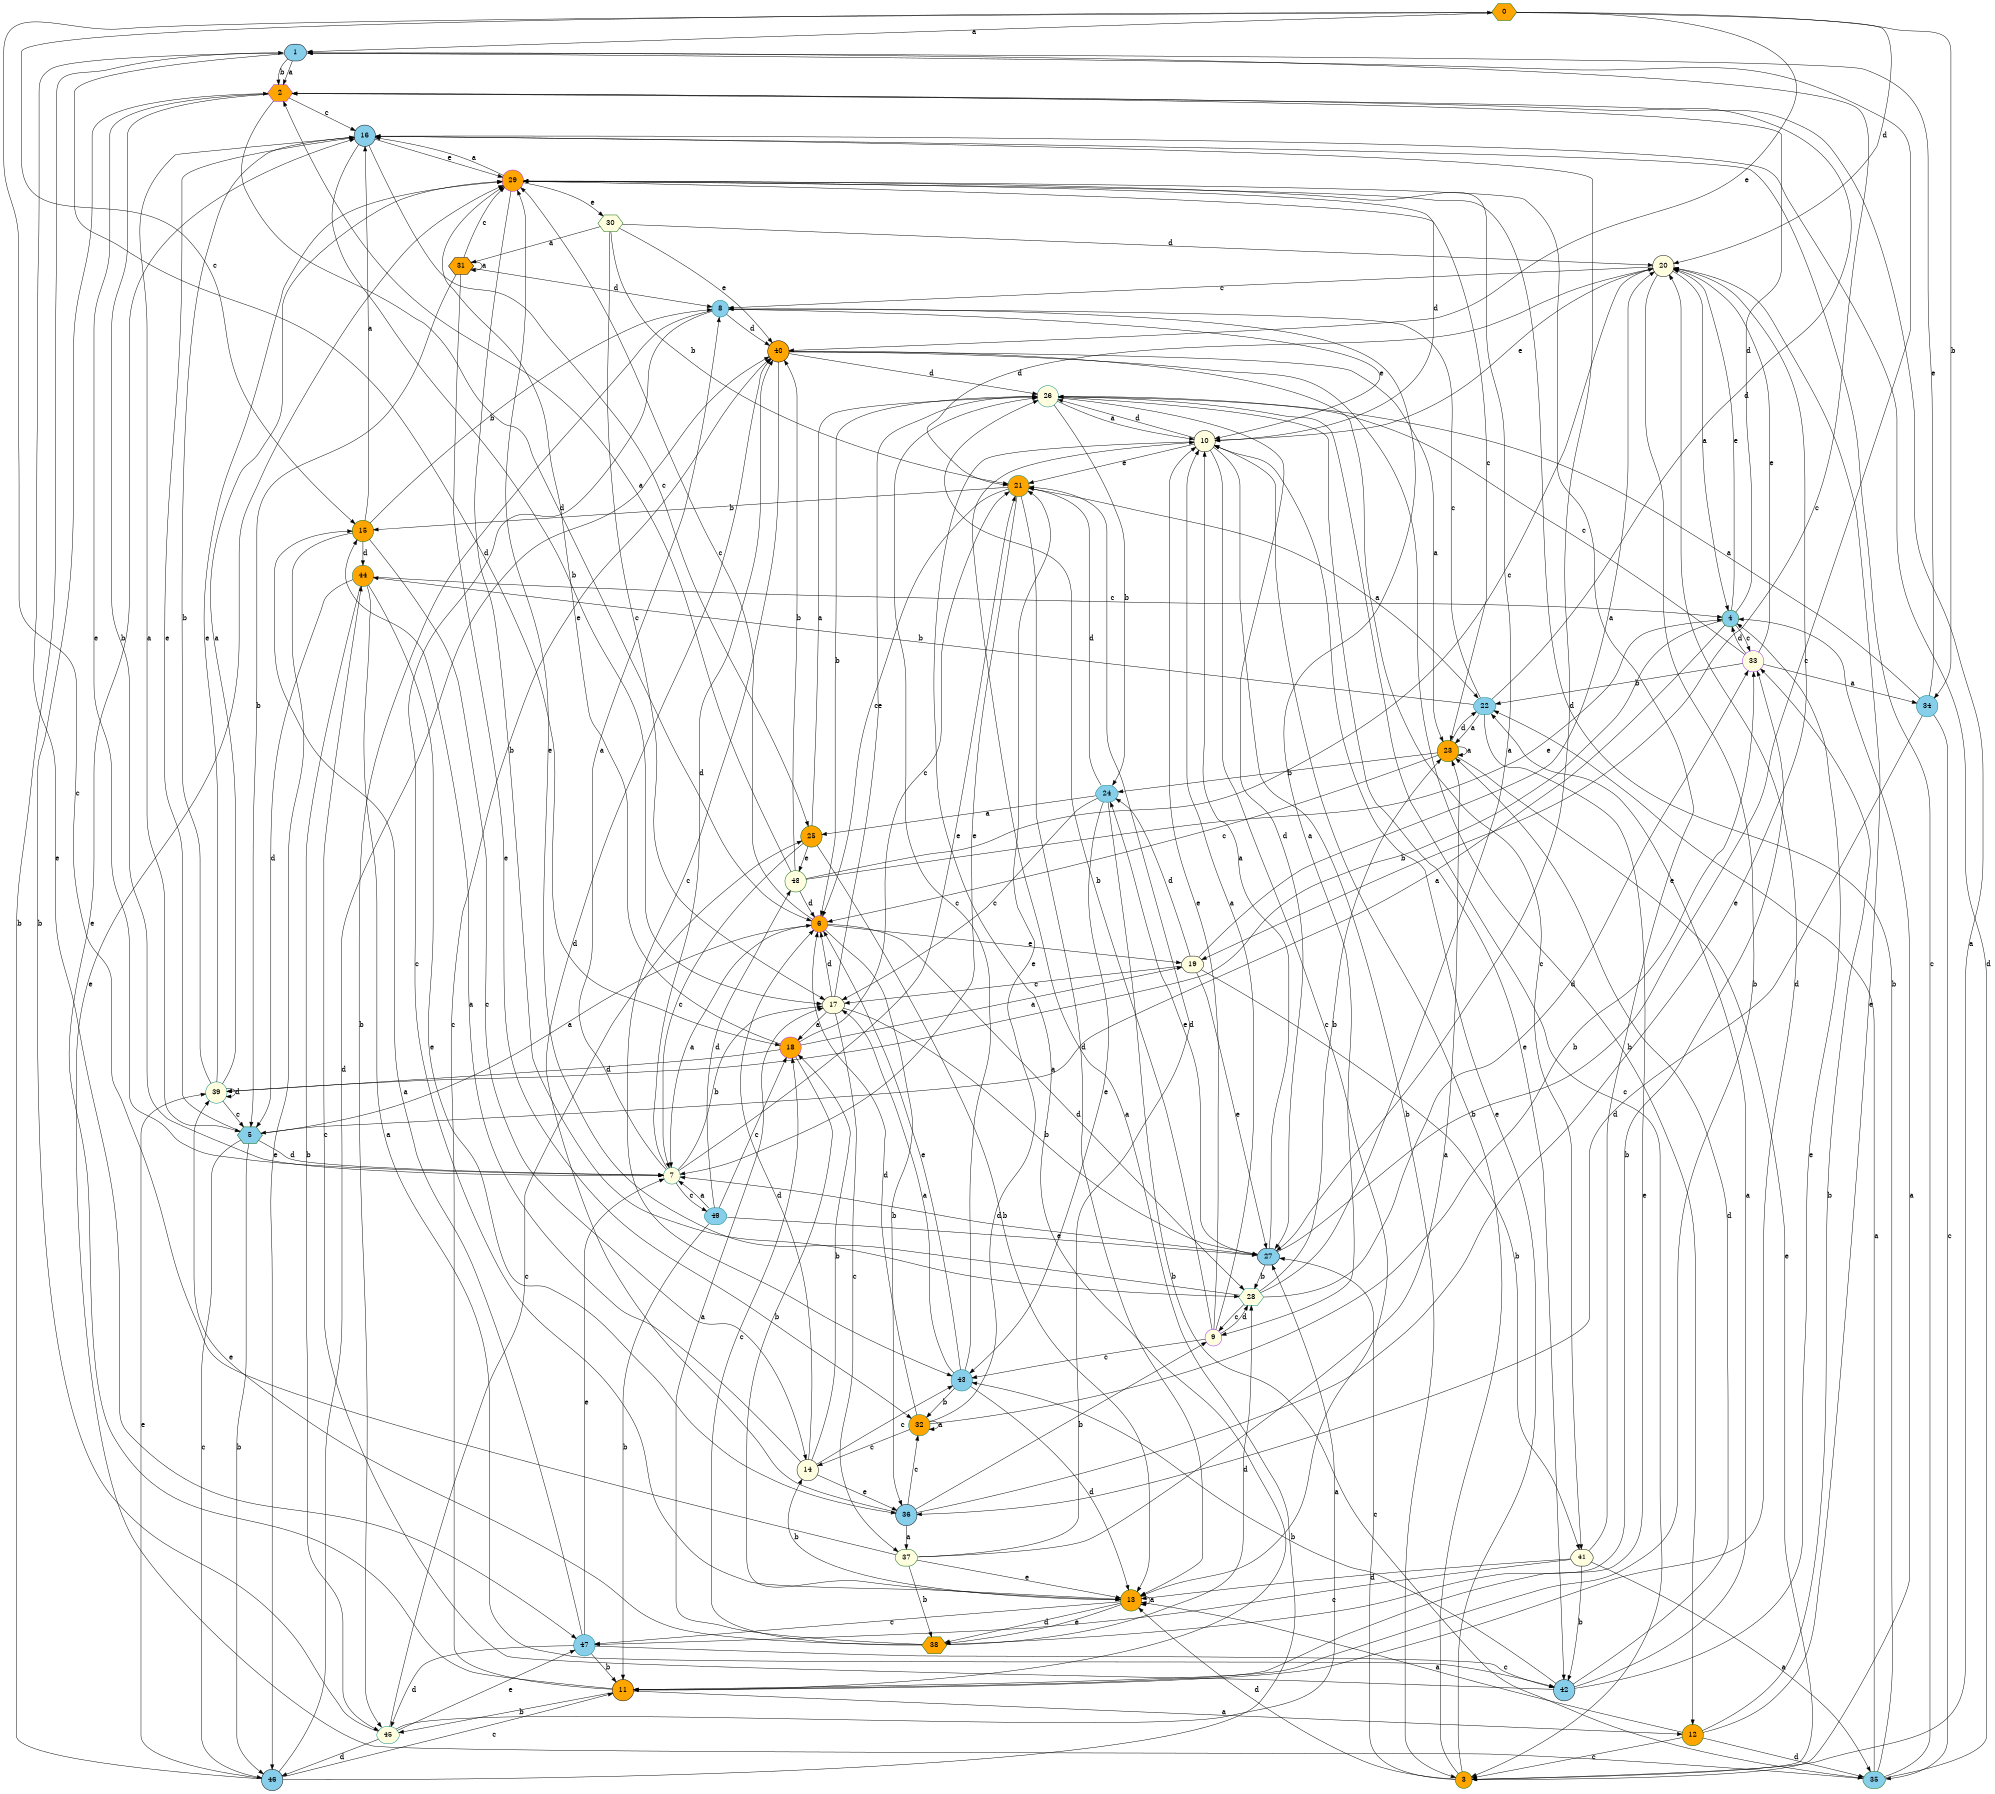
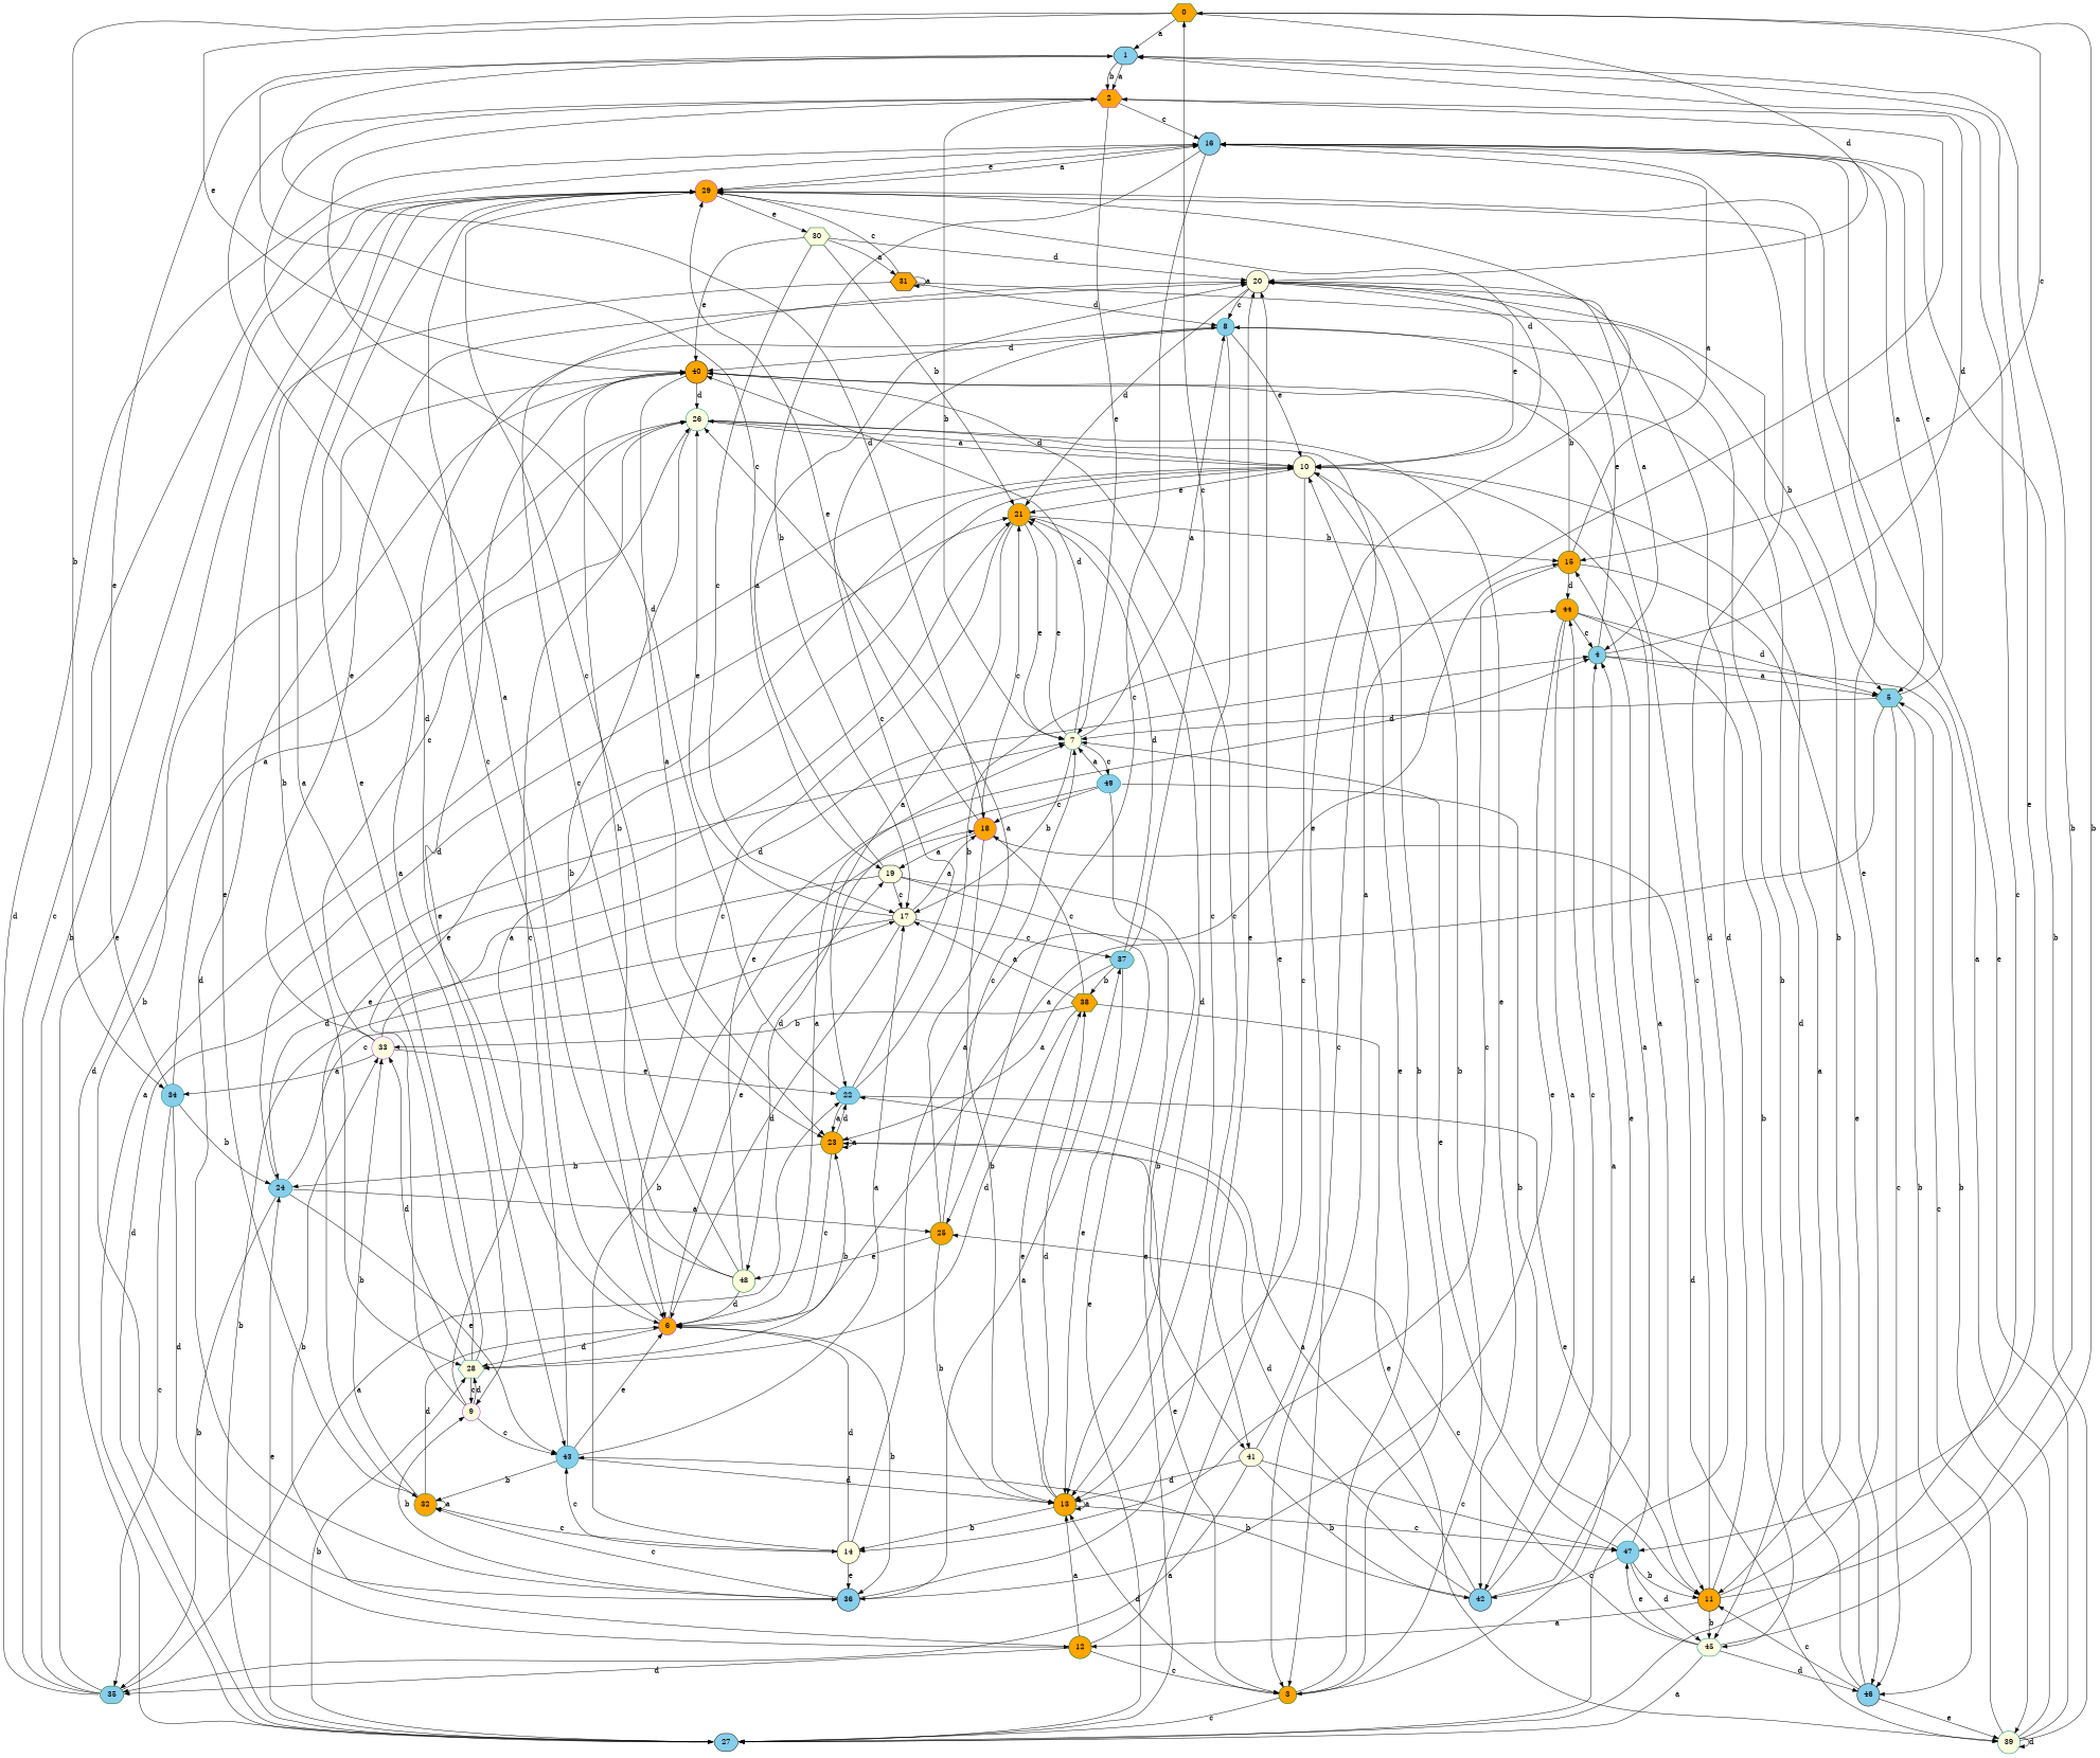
  digraph {
    rankdir=TB
    node [color=black fillcolor=orange shape=circle style="rounded,filled"]
    n1 [color=darkgreen label=0 shape=hexagon style=filled]
    n2 [fillcolor=skyblue label=1 shape=hexagon]
    n3 [color=darkgreen label=15]
    n4 [fillcolor=lightyellow label=20]
    n5 [color=teal fillcolor=skyblue label=34]
    n6 [label=40]
    n7 [color=purple label=2 shape=hexagon style=filled]
    n8 [color=purple label=18 style=filled]
    n9 [fillcolor=lightyellow label=19 shape=hexagon]
    n10 [color=teal fillcolor=skyblue label=47]
    n11 [fillcolor=skyblue label=16 style=filled]
    n12 [fillcolor=skyblue label=46 style=filled]
    n13 [color=teal fillcolor=skyblue label=8]
    n14 [fillcolor=lightyellow label=14 style=filled]
    n15 [color=teal label=44]
    n16 [color=darkgreen fillcolor=skyblue label=4]
    n17 [fillcolor=lightyellow label=10 style=filled]
    n18 [color=teal label=21]
    n19 [label=11]
    n20 [fillcolor=skyblue label=36]
    n21 [color=teal fillcolor=lightyellow label=26 style=filled]
    n22 [color=darkgreen fillcolor=skyblue label=35 shape=hexagon]
    n23 [color=teal fillcolor=skyblue label=24 shape=hexagon]
    n24 [color=teal fillcolor=skyblue label=43]
    n25 [color=darkgreen label=12]
    n26 [fillcolor=lightyellow label=41 shape=hexagon]
    n27 [color=darkgreen label=23]
    n28 [color=darkgreen label=3]
    n29 [color=purple label=6 style=filled]
    n30 [color=teal fillcolor=lightyellow label=7 style=filled]
    n31 [color=darkgreen label=13]
    n32 [color=teal fillcolor=lightyellow label=39 style=filled]
    n33 [color=purple label=29]
    n34 [fillcolor=skyblue label=27 shape=hexagon]
    n35 [fillcolor=lightyellow label=17 shape=hexagon]
    n36 [color=teal fillcolor=lightyellow label=45 shape=hexagon]
    n37 [fillcolor=skyblue label=42]
    n38 [color=teal fillcolor=lightyellow label=28 shape=hexagon style=filled]
    n39 [color=teal fillcolor=skyblue label=49 shape=hexagon]
    n40 [color=darkgreen fillcolor=skyblue label=5 shape=hexagon style=filled]
    n41 [color=darkgreen label=25]
    n42 [color=purple fillcolor=lightyellow label=33 style=filled]
    n43 [color=darkgreen label=38 shape=hexagon style=filled]
    n44 [color=teal fillcolor=skyblue label=22 shape=hexagon]
    n45 [color=purple fillcolor=lightyellow label=9 style=filled]
    n46 [color=darkgreen fillcolor=lightyellow label=30 shape=hexagon style=filled]
-   n47 [color=darkgreen fillcolor=lightyellow label=37 shape=hexagon]
+   n47 [color=darkgreen fillcolor=skyblue label=37 shape=hexagon]
    n48 [color=teal label=32 style=filled]
    n49 [color=darkgreen fillcolor=lightyellow label=48 style=filled]
    n50 [label=31 shape=hexagon style=filled]
    n1 -> n2 [label=a]
    n1 -> n3 [label=c]
    n1 -> n4 [label=d]
    n1 -> n5 [label=b]
    n1 -> n6 [label=e]
    n2 -> n7 [label=a]
    n2 -> n7 [label=b]
    n2 -> n8 [label=d]
    n2 -> n9 [label=c]
    n2 -> n10 [label=e]
    n3 -> n11 [label=a]
    n3 -> n12 [label=e]
    n3 -> n13 [label=b]
    n3 -> n14 [label=c]
    n3 -> n15 [label=d]
    n4 -> n13 [label=c]
    n4 -> n16 [label=a]
    n4 -> n17 [label=e]
    n4 -> n18 [label=d]
    n4 -> n19 [label=b]
    n5 -> n2 [label=e]
    n5 -> n20 [label=d]
    n5 -> n21 [label=a]
    n5 -> n22 [label=c]
-   n21 -> n23 [label=b]
+   n5 -> n23 [label=b]
    n6 -> n21 [label=d]
-   n6 -> n24 [label=c]
+   n6 -> n24 [label=e]
    n6 -> n25 [label=b]
    n6 -> n26 [label=c]
    n6 -> n27 [label=a]
    n7 -> n11 [label=c]
    n7 -> n28 [label=a]
    n7 -> n29 [label=d]
    n7 -> n30 [label=b]
    n7 -> n30 [label=e]
    n8 -> n9 [label=a]
    n8 -> n18 [label=c]
    n8 -> n31 [label=b]
    n8 -> n32 [label=d]
    n8 -> n33 [label=e]
    n9 -> n4 [label=a]
    n9 -> n23 [label=d]
    n9 -> n26 [label=b]
    n9 -> n34 [label=e]
    n9 -> n35 [label=c]
    n10 -> n3 [label=a]
    n10 -> n19 [label=b]
    n10 -> n30 [label=e]
    n10 -> n36 [label=d]
    n10 -> n37 [label=c]
    n11 -> n33 [label=e]
    n11 -> n34 [label=d]
    n11 -> n35 [label=b]
    n11 -> n40 [label=a]
    n11 -> n41 [label=c]
-   n12 -> n2 [label=b]
+   n19 -> n2 [label=b]
    n12 -> n6 [label=d]
    n12 -> n17 [label=a]
    n12 -> n19 [label=c]
    n12 -> n32 [label=e]
    n13 -> n6 [label=d]
    n13 -> n17 [label=e]
    n13 -> n31 [label=c]
    n13 -> n36 [label=b]
    n13 -> n45 [label=a]
    n14 -> n3 [label=a]
    n14 -> n8 [label=b]
    n14 -> n20 [label=e]
    n14 -> n24 [label=c]
    n14 -> n29 [label=d]
    n15 -> n16 [label=c]
    n15 -> n20 [label=e]
    n15 -> n36 [label=b]
    n15 -> n37 [label=a]
    n15 -> n40 [label=d]
    n16 -> n4 [label=e]
    n16 -> n7 [label=d]
    n16 -> n32 [label=b]
    n16 -> n40 [label=a]
-   n16 -> n42 [label=c]
    n17 -> n18 [label=e]
    n17 -> n19 [label=a]
    n17 -> n21 [label=d]
    n17 -> n28 [label=b]
    n17 -> n31 [label=c]
    n18 -> n3 [label=b]
    n18 -> n29 [label=c]
    n18 -> n30 [label=e]
    n18 -> n31 [label=d]
    n18 -> n44 [label=a]
    n19 -> n4 [label=d]
    n19 -> n6 [label=c]
    n19 -> n11 [label=e]
    n19 -> n25 [label=a]
    n19 -> n36 [label=b]
    n20 -> n4 [label=e]
    n20 -> n6 [label=d]
    n20 -> n45 [label=b]
    n20 -> n47 [label=a]
    n20 -> n48 [label=c]
    n21 -> n17 [label=a]
    n21 -> n28 [label=c]
    n21 -> n29 [label=b]
    n21 -> n34 [label=d]
    n21 -> n37 [label=e]
    n22 -> n11 [label=c]
    n22 -> n11 [label=d]
    n22 -> n33 [label=b]
    n22 -> n33 [label=e]
    n22 -> n44 [label=a]
    n23 -> n18 [label=d]
    n23 -> n22 [label=b]
    n23 -> n24 [label=e]
    n23 -> n35 [label=c]
    n23 -> n41 [label=a]
    n24 -> n21 [label=c]
    n24 -> n29 [label=e]
    n24 -> n31 [label=d]
    n24 -> n35 [label=a]
    n24 -> n48 [label=b]
    n25 -> n4 [label=e]
    n25 -> n22 [label=d]
    n25 -> n28 [label=c]
    n25 -> n31 [label=a]
    n25 -> n42 [label=b]
    n26 -> n10 [label=c]
    n26 -> n22 [label=a]
    n26 -> n31 [label=d]
    n26 -> n33 [label=e]
    n26 -> n37 [label=b]
    n27 -> n23 [label=b]
    n27 -> n27 [label=a]
    n27 -> n28 [label=e]
    n27 -> n29 [label=c]
    n27 -> n44 [label=d]
    n28 -> n16 [label=a]
    n28 -> n17 [label=b]
    n28 -> n17 [label=e]
    n28 -> n31 [label=d]
    n28 -> n34 [label=c]
    n29 -> n9 [label=e]
    n29 -> n20 [label=b]
    n29 -> n30 [label=a]
    n29 -> n33 [label=c]
    n29 -> n38 [label=d]
    n30 -> n6 [label=d]
    n30 -> n13 [label=a]
    n30 -> n18 [label=e]
    n30 -> n35 [label=b]
    n30 -> n39 [label=c]
    n31 -> n10 [label=c]
    n31 -> n14 [label=b]
    n31 -> n31 [label=a]
    n31 -> n43 [label=d]
    n31 -> n43 [label=e]
    n32 -> n11 [label=b]
    n32 -> n32 [label=d]
    n32 -> n33 [label=a]
    n32 -> n33 [label=e]
    n32 -> n40 [label=c]
    n33 -> n11 [label=a]
    n33 -> n17 [label=d]
    n33 -> n27 [label=c]
    n33 -> n38 [label=b]
    n33 -> n46 [label=e]
    n34 -> n2 [label=c]
    n34 -> n17 [label=a]
    n34 -> n23 [label=e]
    n34 -> n30 [label=d]
    n34 -> n38 [label=b]
    n35 -> n8 [label=a]
    n35 -> n21 [label=e]
    n35 -> n29 [label=d]
    n35 -> n34 [label=b]
    n35 -> n47 [label=c]
-   n36 -> n7 [label=b]
+   n36 -> n1 [label=b]
    n36 -> n10 [label=e]
    n36 -> n12 [label=d]
    n36 -> n34 [label=a]
    n36 -> n41 [label=c]
    n37 -> n15 [label=c]
    n37 -> n16 [label=e]
    n37 -> n24 [label=b]
    n37 -> n27 [label=d]
    n37 -> n44 [label=a]
    n38 -> n27 [label=b]
    n38 -> n33 [label=a]
    n38 -> n33 [label=e]
    n38 -> n42 [label=d]
    n38 -> n45 [label=c]
    n39 -> n8 [label=c]
    n39 -> n19 [label=b]
    n39 -> n30 [label=a]
    n39 -> n34 [label=e]
    n39 -> n49 [label=d]
    n40 -> n11 [label=e]
    n40 -> n12 [label=b]
    n40 -> n12 [label=c]
    n40 -> n29 [label=a]
    n40 -> n30 [label=d]
    n41 -> n21 [label=a]
    n41 -> n30 [label=c]
    n41 -> n31 [label=b]
    n41 -> n49 [label=e]
    n42 -> n4 [label=e]
    n42 -> n5 [label=a]
    n42 -> n16 [label=d]
    n42 -> n21 [label=c]
-   n42 -> n44 [label=b]
+   n42 -> n44 [label=e]
    n43 -> n8 [label=c]
    n43 -> n32 [label=e]
    n43 -> n35 [label=a]
    n43 -> n38 [label=d]
    n43 -> n42 [label=b]
    n44 -> n7 [label=d]
    n44 -> n13 [label=c]
    n44 -> n15 [label=b]
    n44 -> n19 [label=e]
    n44 -> n27 [label=a]
    n45 -> n17 [label=a]
    n45 -> n17 [label=e]
-   n45 -> n21 [label=b]
    n45 -> n24 [label=c]
    n45 -> n38 [label=d]
    n46 -> n4 [label=d]
    n46 -> n6 [label=e]
    n46 -> n18 [label=b]
    n46 -> n35 [label=c]
    n46 -> n50 [label=a]
    n47 -> n1 [label=c]
    n47 -> n18 [label=d]
    n47 -> n27 [label=a]
    n47 -> n31 [label=e]
    n47 -> n43 [label=b]
    n48 -> n14 [label=c]
    n48 -> n18 [label=e]
    n48 -> n29 [label=d]
    n48 -> n42 [label=b]
    n48 -> n48 [label=a]
    n49 -> n4 [label=c]
    n49 -> n6 [label=b]
    n49 -> n7 [label=a]
    n49 -> n16 [label=e]
    n49 -> n29 [label=d]
    n50 -> n13 [label=d]
    n50 -> n33 [label=c]
    n50 -> n40 [label=b]
    n50 -> n48 [label=e]
    n50 -> n50 [label=a]
  }
